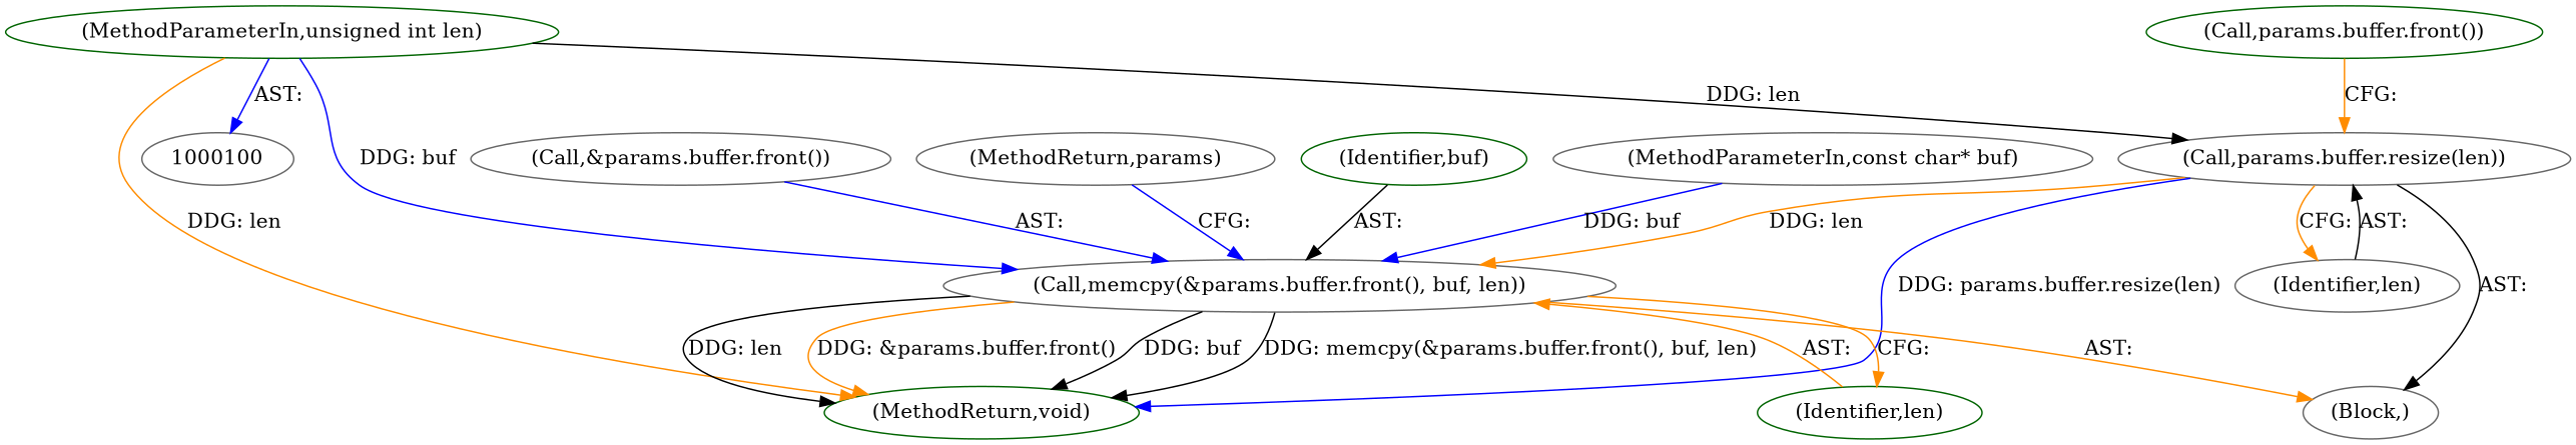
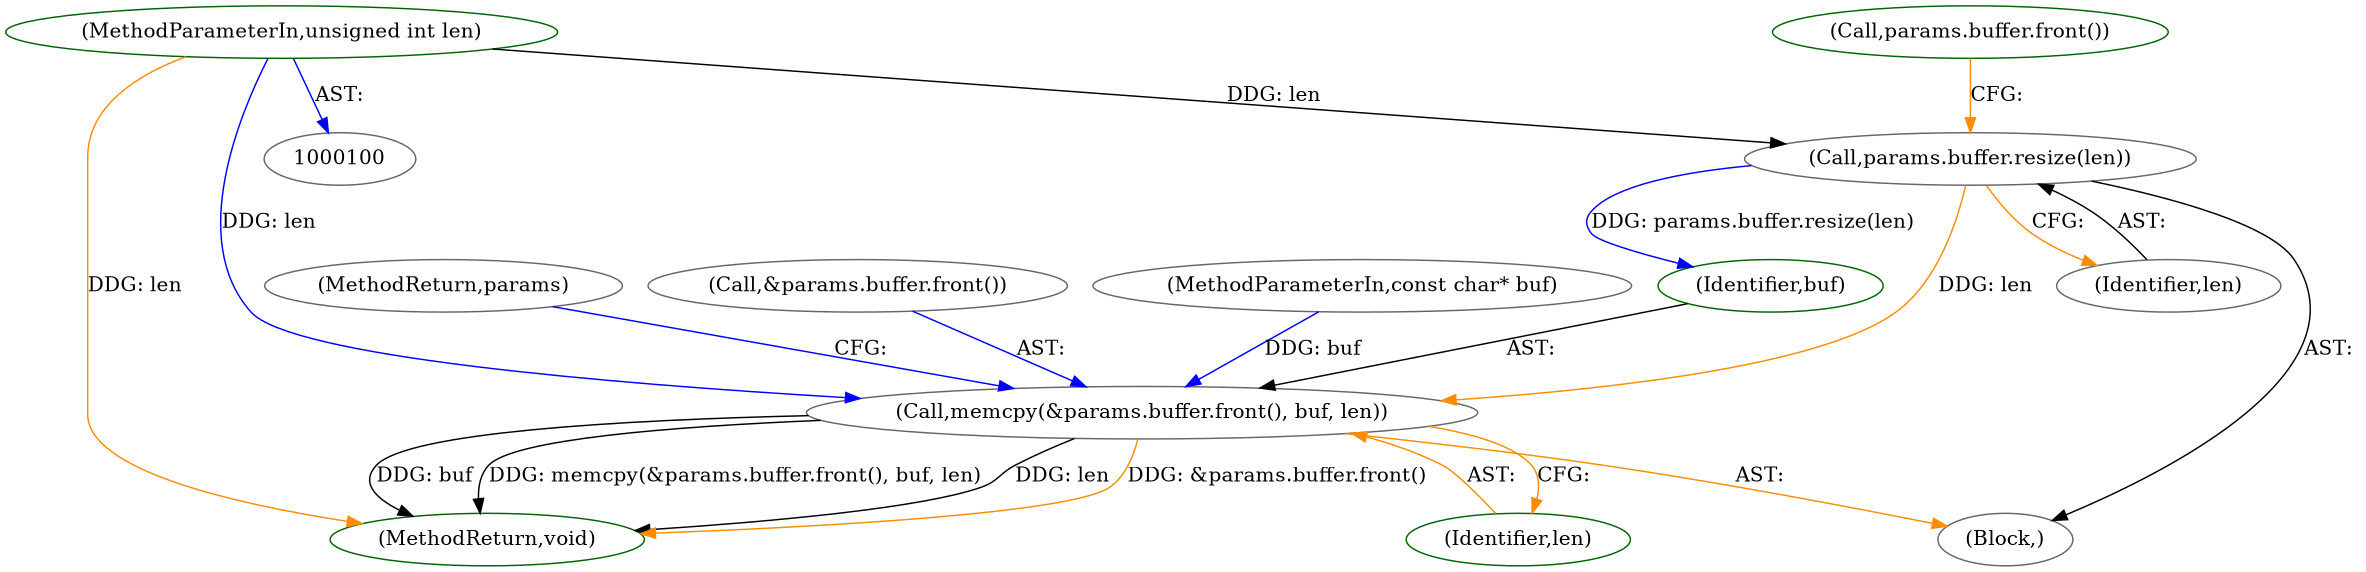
  digraph {
    node [color=gray40]
    edge [color=darkorange]
    n1 [color=darkgreen label="(MethodParameterIn,unsigned int len)"]
    n2 [label="(Call,params.buffer.resize(len))"]
    n3 [label="(Call,memcpy(&params.buffer.front(), buf, len))"]
    n4 [color=darkgreen label="(MethodReturn,void)"]
    1000100
    n6 [label="(Block,)"]
    n7 [label="(Identifier,len)"]
    n8 [color=darkgreen label="(Identifier,len)"]
    n9 [label="(Call,&params.buffer.front())"]
    n10 [label="(MethodReturn,params)"]
    n11 [color=darkgreen label="(Identifier,buf)"]
    n12 [color=darkgreen label="(Call,params.buffer.front())"]
    n13 [label="(MethodParameterIn,const char* buf)"]
    n1 -> n2 [color=black label="DDG: len"]
-   n1 -> n3 [color=blue label="DDG: buf"]
+   n1 -> n3 [color=blue label="DDG: len"]
    n1 -> n4 [label="DDG: len"]
    n1 -> 1000100 [color=blue label="AST: "]
    n2 -> n3 [label="DDG: len"]
-   n2 -> n4 [color=blue label="DDG: params.buffer.resize(len)"]
+   n2 -> n11 [color=blue label="DDG: params.buffer.resize(len)"]
    n2 -> n6 [color=black label="AST: "]
    n2 -> n7 [label="CFG: "]
    n3 -> n4 [color=black label="DDG: memcpy(&params.buffer.front(), buf, len)"]
    n3 -> n4 [color=black label="DDG: len"]
    n3 -> n4 [label="DDG: &params.buffer.front()"]
    n3 -> n4 [color=black label="DDG: buf"]
    n3 -> n6 [label="AST: "]
    n3 -> n8 [label="CFG: "]
    n7 -> n2 [color=black label="AST: "]
    n8 -> n3 [label="AST: "]
    n9 -> n3 [color=blue label="AST: "]
    n10 -> n3 [color=blue label="CFG: "]
    n11 -> n3 [color=black label="AST: "]
    n12 -> n2 [label="CFG: "]
    n13 -> n3 [color=blue label="DDG: buf"]
  }
